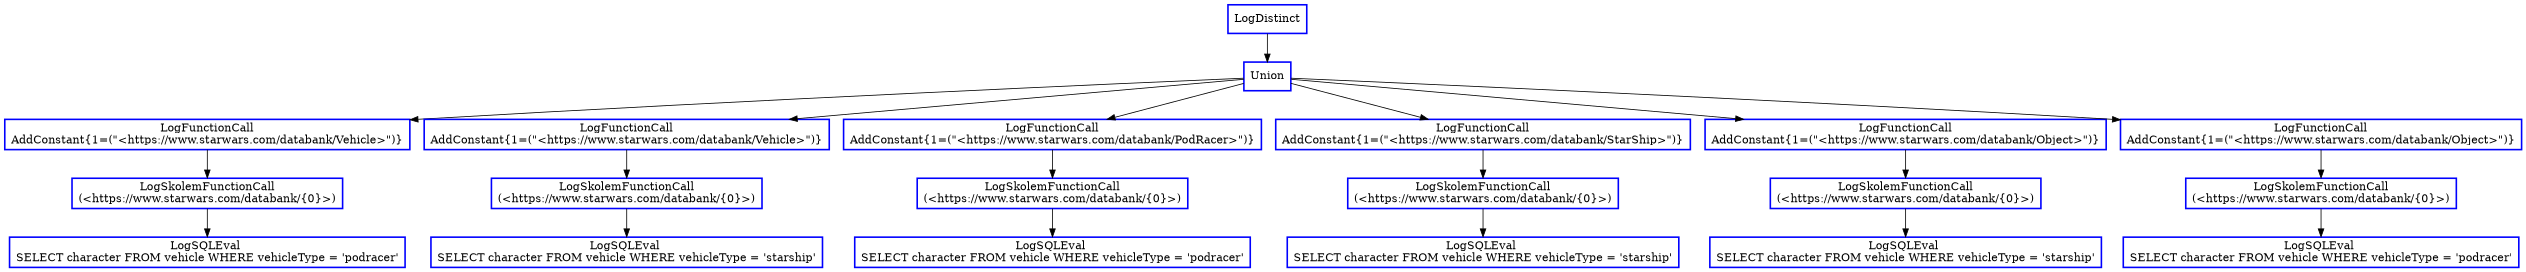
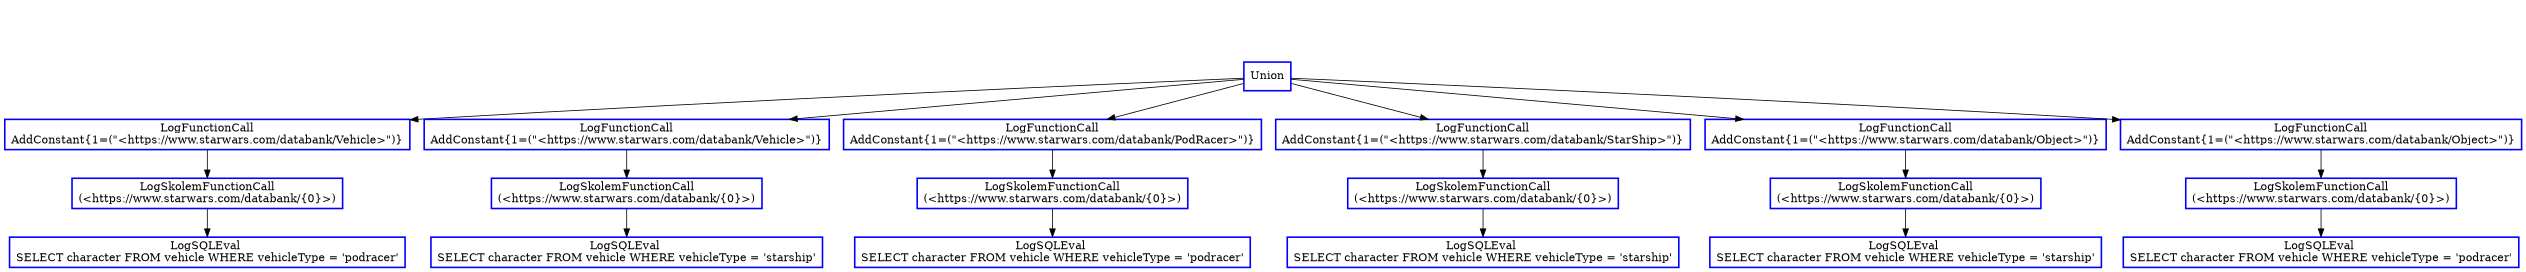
  digraph {
    node [color=blue fontcolor=black shape=rectangle style=bold]
-   n1 [label=LogDistinct]
    n2 [label=Union]
    n3 [label="LogFunctionCall\nAddConstant{1=(\"<https://www.starwars.com/databank/Vehicle>\")}"]
    n4 [label="LogFunctionCall\nAddConstant{1=(\"<https://www.starwars.com/databank/Vehicle>\")}"]
    n5 [label="LogFunctionCall\nAddConstant{1=(\"<https://www.starwars.com/databank/PodRacer>\")}"]
    n6 [label="LogFunctionCall\nAddConstant{1=(\"<https://www.starwars.com/databank/StarShip>\")}"]
    n7 [label="LogFunctionCall\nAddConstant{1=(\"<https://www.starwars.com/databank/Object>\")}"]
    n8 [label="LogFunctionCall\nAddConstant{1=(\"<https://www.starwars.com/databank/Object>\")}"]
    n9 [label="LogSkolemFunctionCall\n(<https://www.starwars.com/databank/{0}>)"]
    n10 [label="LogSQLEval \nSELECT character FROM vehicle WHERE vehicleType = 'podracer'"]
    n11 [label="LogSkolemFunctionCall\n(<https://www.starwars.com/databank/{0}>)"]
    n12 [label="LogSQLEval \nSELECT character FROM vehicle WHERE vehicleType = 'starship'"]
    n13 [label="LogSkolemFunctionCall\n(<https://www.starwars.com/databank/{0}>)"]
    n14 [label="LogSQLEval \nSELECT character FROM vehicle WHERE vehicleType = 'podracer'"]
    n15 [label="LogSkolemFunctionCall\n(<https://www.starwars.com/databank/{0}>)"]
    n16 [label="LogSQLEval \nSELECT character FROM vehicle WHERE vehicleType = 'starship'"]
    n17 [label="LogSkolemFunctionCall\n(<https://www.starwars.com/databank/{0}>)"]
    n18 [label="LogSQLEval \nSELECT character FROM vehicle WHERE vehicleType = 'starship'"]
    n19 [label="LogSkolemFunctionCall\n(<https://www.starwars.com/databank/{0}>)"]
    n20 [label="LogSQLEval \nSELECT character FROM vehicle WHERE vehicleType = 'podracer'"]
-   n1 -> n2
    n2 -> n3
    n2 -> n4
    n2 -> n5
    n2 -> n6
    n2 -> n7
    n2 -> n8
    n3 -> n9
    n4 -> n11
    n5 -> n13
    n6 -> n15
    n7 -> n17
    n8 -> n19
    n9 -> n10
    n11 -> n12
    n13 -> n14
    n15 -> n16
    n17 -> n18
    n19 -> n20
  }
